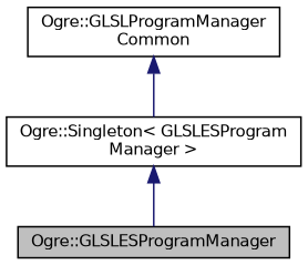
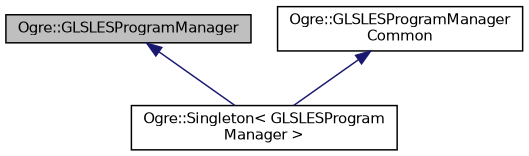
  digraph {
    node [color=black fontname=Helvetica fontsize=10 shape=record]
    edge [color=midnightblue dir=back fontname=Helvetica fontsize=10 labelfontname=Helvetica labelfontsize=10 style=solid]
    n1 [fillcolor=grey75 fontcolor=black height=0.2 label="Ogre::GLSLESProgramManager" style=filled width=0.4]
-   n2 [height=0.2 label="Ogre::GLSLProgramManager\lCommon" width=0.4]
+   n2 [height=0.2 label="Ogre::GLSLESProgramManager\lCommon" width=0.4]
    n3 [height=0.2 label="Ogre::Singleton\< GLSLESProgram\lManager \>" width=0.4]
    n2 -> n3
-   n3 -> n1
+   n1 -> n3
  }
